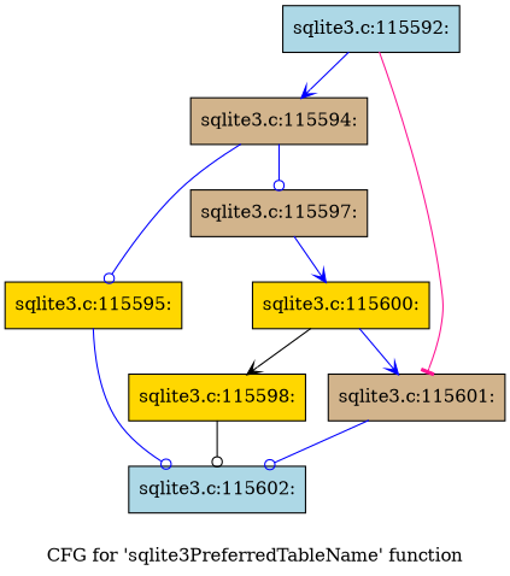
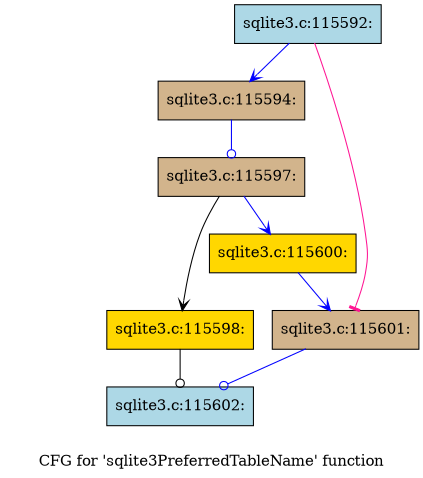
  digraph {
    label="CFG for 'sqlite3PreferredTableName' function"
    node [fillcolor=tan shape=record style=filled]
    edge [arrowhead=odot color=blue]
    n1 [fillcolor=lightblue label="{sqlite3.c:115592:}"]
    n2 [label="{sqlite3.c:115594:}"]
    n3 [label="{sqlite3.c:115601:}"]
-   n4 [fillcolor=gold label="{sqlite3.c:115595:}"]
    n5 [label="{sqlite3.c:115597:}"]
    n6 [fillcolor=lightblue label="{sqlite3.c:115602:}"]
    n7 [fillcolor=gold label="{sqlite3.c:115598:}"]
    n8 [fillcolor=gold label="{sqlite3.c:115600:}"]
    n1 -> n2 [arrowhead=vee]
    n1 -> n3 [arrowhead=tee color=deeppink]
-   n2 -> n4
    n2 -> n5
    n3 -> n6
-   n4 -> n6
-   n8 -> n7 [arrowhead=vee color=black]
+   n5 -> n7 [arrowhead=vee color=black]
    n5 -> n8 [arrowhead=vee]
    n7 -> n6 [color=black]
    n8 -> n3 [arrowhead=vee]
  }
